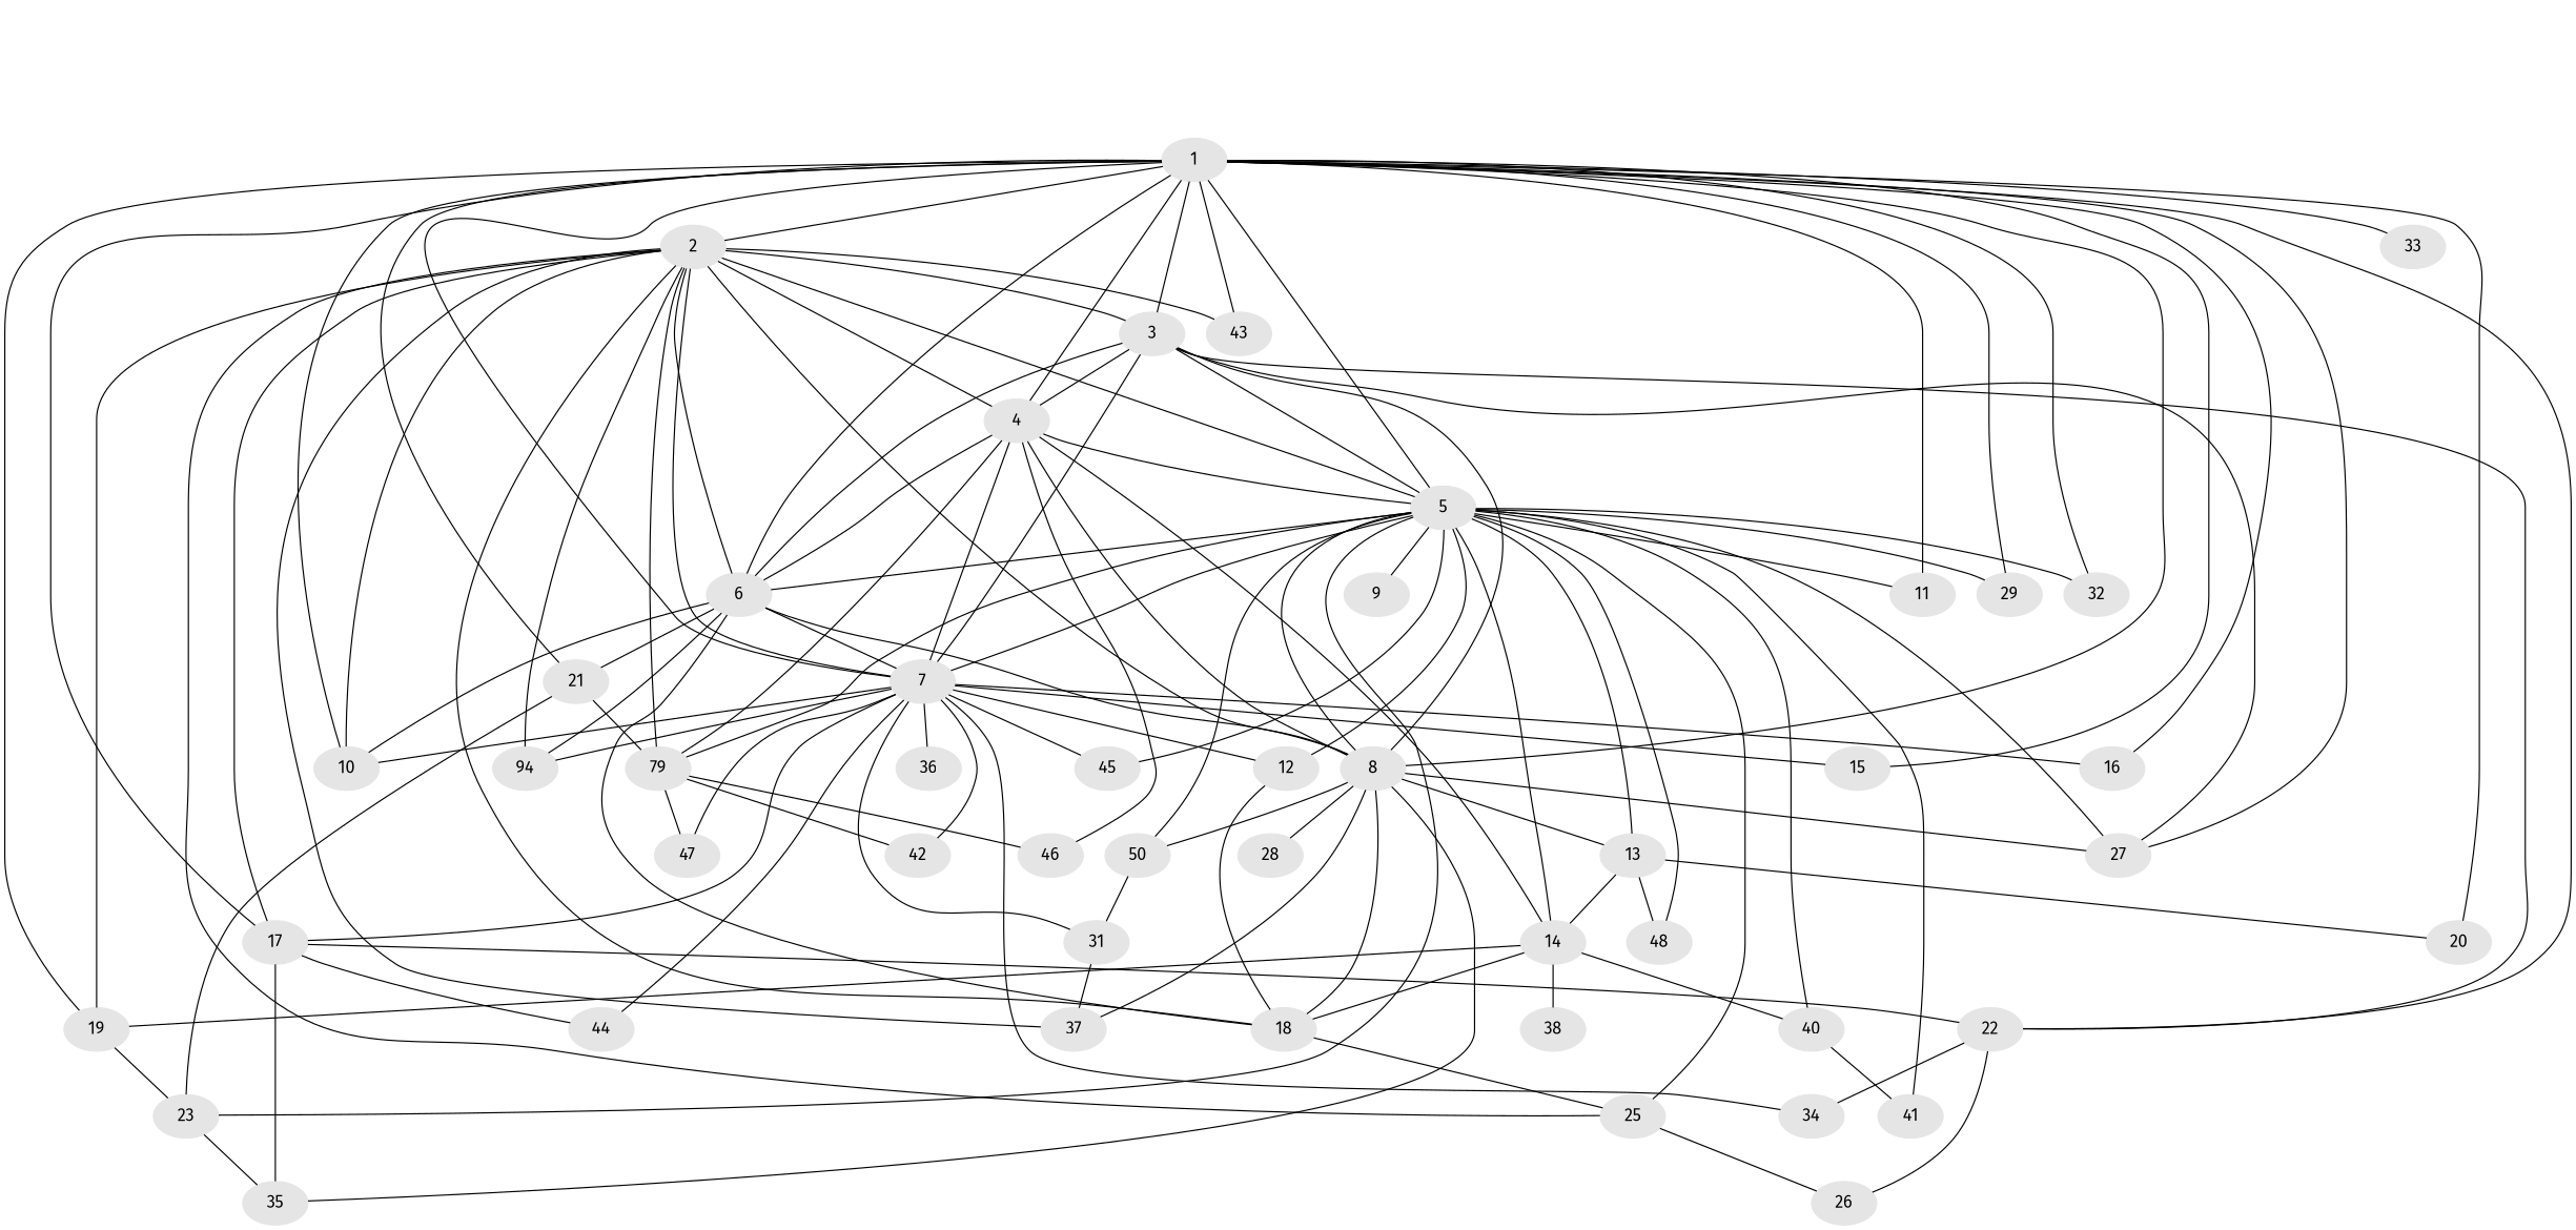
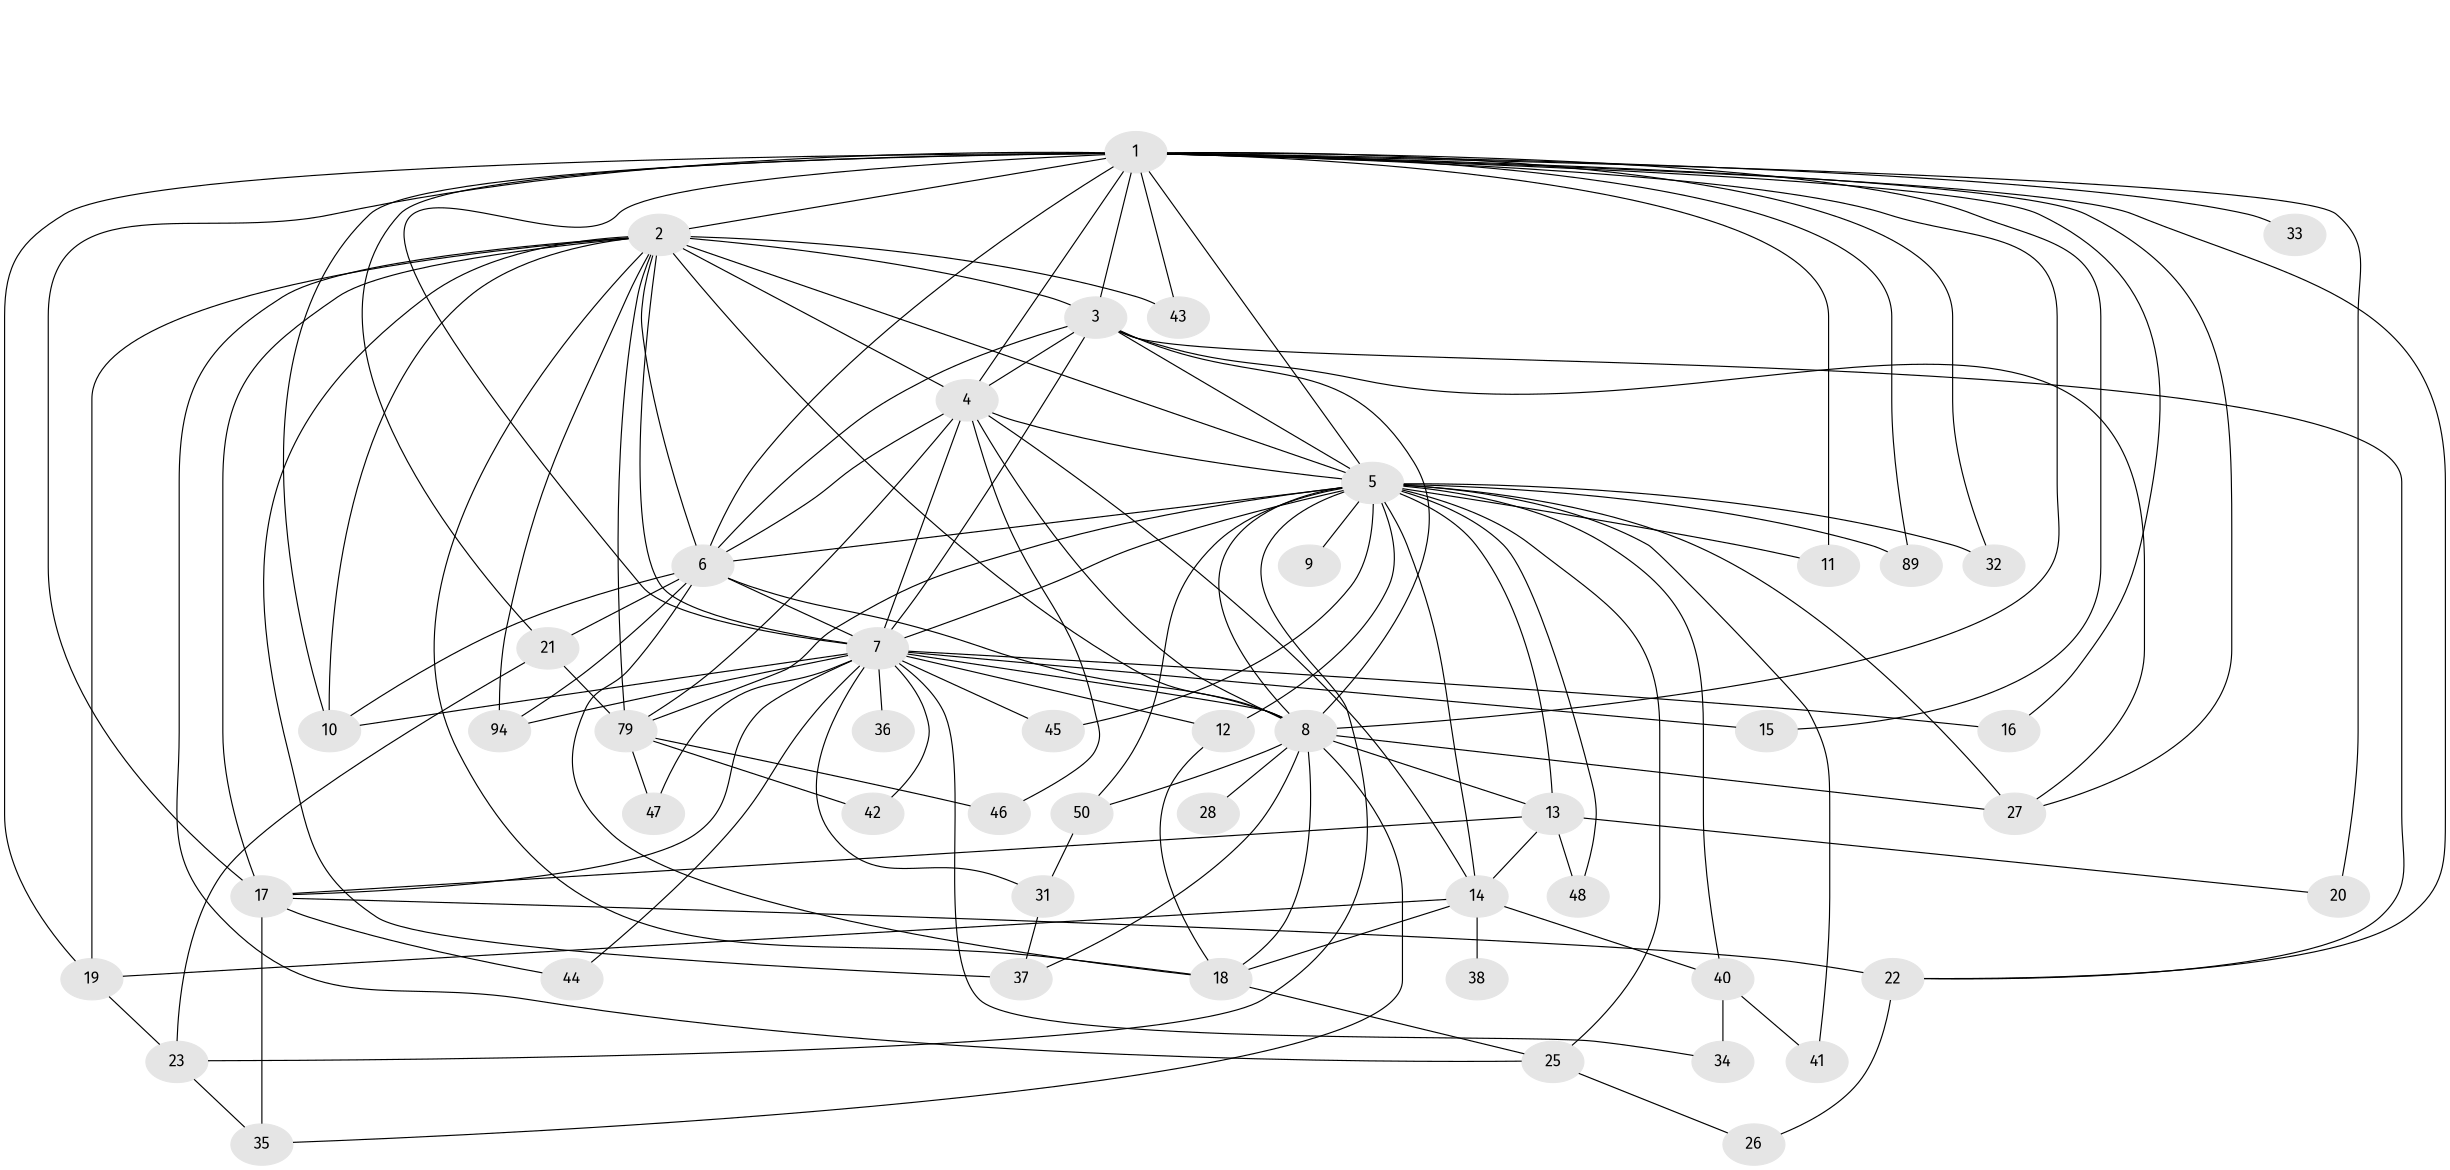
  graph {
    fontname="Fira Sans"
    node [color=gray90 fontname="Fira Sans" style=filled]
    edge [fontname="Fira Sans" weight=1.0]
    1
    2
    3
    4
    5
    6
    7
    8
    10
    11
    15
    16
    17
    19
    20
    21
    22
    27
-   29
+   29 [label=89]
    32
    33
    43
    18
    n24 [label=94]
    25
    37
    n27 [label=79]
    14
    46
    9
    12
    13
    23
    n34 [label=50]
    40
    41
    45
    48
    31
    34
    36
    42
    44
    47
    28
    35
    26
    38
    1 -- 2 [weight=4.0]
    1 -- 3 [weight=2.0]
    1 -- 4 [weight=2.0]
    1 -- 5 [weight=2.0]
    1 -- 6 [weight=3.0]
    1 -- 7 [weight=2.0]
    1 -- 8 [weight=2.0]
    1 -- 10
    1 -- 11 [weight=3.0]
    1 -- 15
    1 -- 16
    1 -- 17
    1 -- 19
    1 -- 20 [weight=3.0]
    1 -- 21 [weight=3.0]
    1 -- 22
    1 -- 27
    1 -- 29
    1 -- 32
    1 -- 33 [weight=2.0]
    1 -- 43
    2 -- 3 [weight=3.0]
    2 -- 4 [weight=2.0]
    2 -- 5 [weight=2.0]
    2 -- 6 [weight=2.0]
    2 -- 7 [weight=3.0]
    2 -- 8 [weight=2.0]
    2 -- 10 [weight=2.0]
    2 -- 17
    2 -- 19 [weight=3.0]
    2 -- 43
    2 -- 18
    2 -- n24
    2 -- 25
    2 -- 37 [weight=2.0]
    2 -- n27
    3 -- 4 [weight=2.0]
    3 -- 5 [weight=2.0]
    3 -- 6
    3 -- 7
    3 -- 8 [weight=2.0]
    3 -- 22
    3 -- 27
    4 -- 5
    4 -- 6
    4 -- 7
    4 -- 8
    4 -- n27 [weight=2.0]
    4 -- 14
    4 -- 46
    5 -- 6 [weight=2.0]
    5 -- 7
    5 -- 8
    5 -- 11
    5 -- 27
    5 -- 29
    5 -- 32
    5 -- 25
    5 -- n27
    5 -- 14
    5 -- 9
    5 -- 12
    5 -- 13
    5 -- 23
    5 -- n34
    5 -- 40
    5 -- 41
    5 -- 45
    5 -- 48
    6 -- 7
    6 -- 8 [weight=2.0]
    6 -- 10
    6 -- 21 [weight=6.0]
    6 -- 18
    6 -- n24
+   7 -- 8
    7 -- 10
    7 -- 15
    7 -- 16
    7 -- 17
    7 -- n24
    7 -- 12
    7 -- 45
    7 -- 31
    7 -- 34
    7 -- 36
    7 -- 42
    7 -- 44
    7 -- 47
    8 -- 27
    8 -- 18
    8 -- 37
    8 -- 13 [weight=2.0]
    8 -- n34 [weight=2.0]
    8 -- 28
    8 -- 35 [weight=2.0]
    17 -- 22
    17 -- 44
    17 -- 35 [weight=3.0]
    19 -- 23
    21 -- n27
    21 -- 23
-   22 -- 34
+   40 -- 34
    22 -- 26
    18 -- 25
    25 -- 26
    n27 -- 46
    n27 -- 42
    n27 -- 47
    14 -- 19
    14 -- 18
    14 -- 40
    14 -- 38
    12 -- 18
+   13 -- 17
    13 -- 20
    13 -- 14
    13 -- 48
    23 -- 35
    n34 -- 31
    40 -- 41
    31 -- 37
  }
